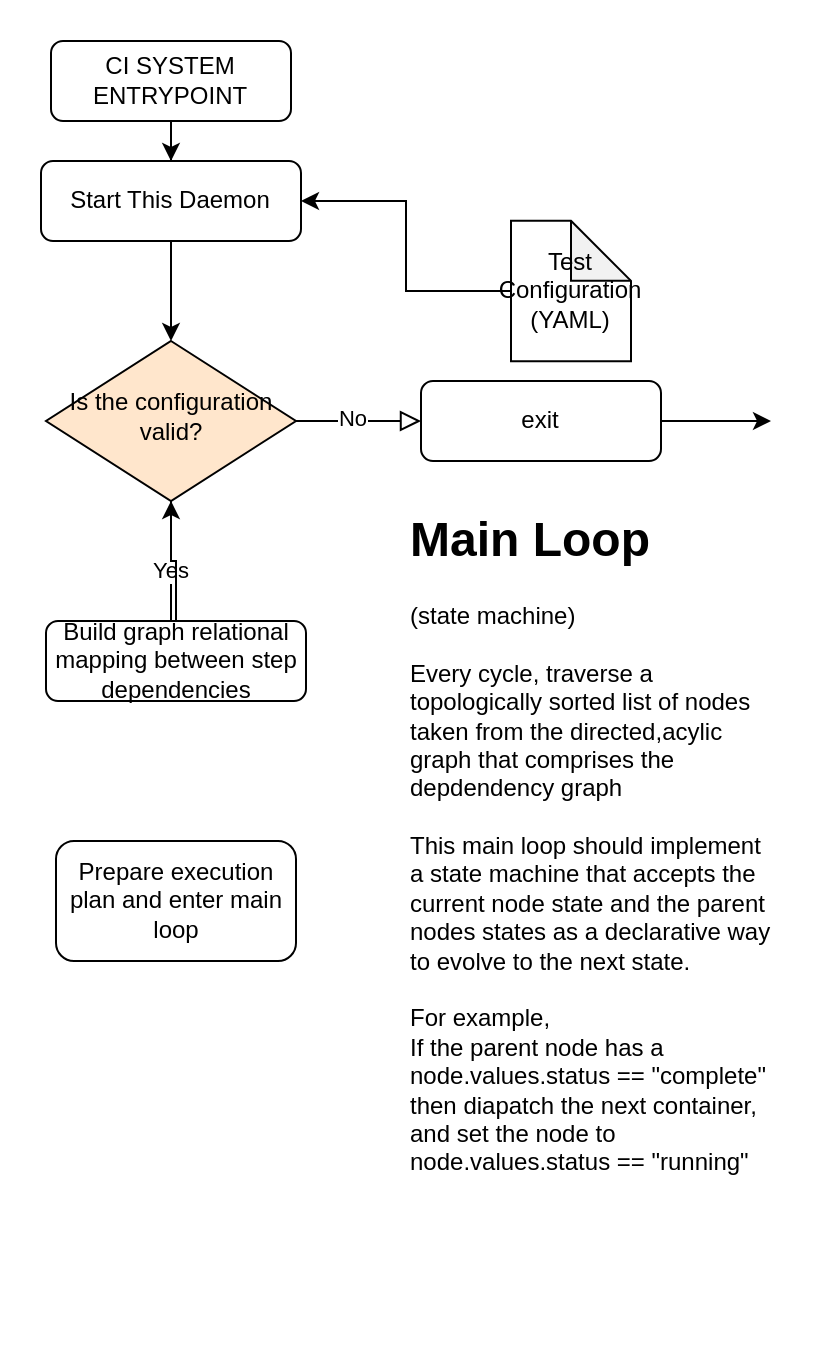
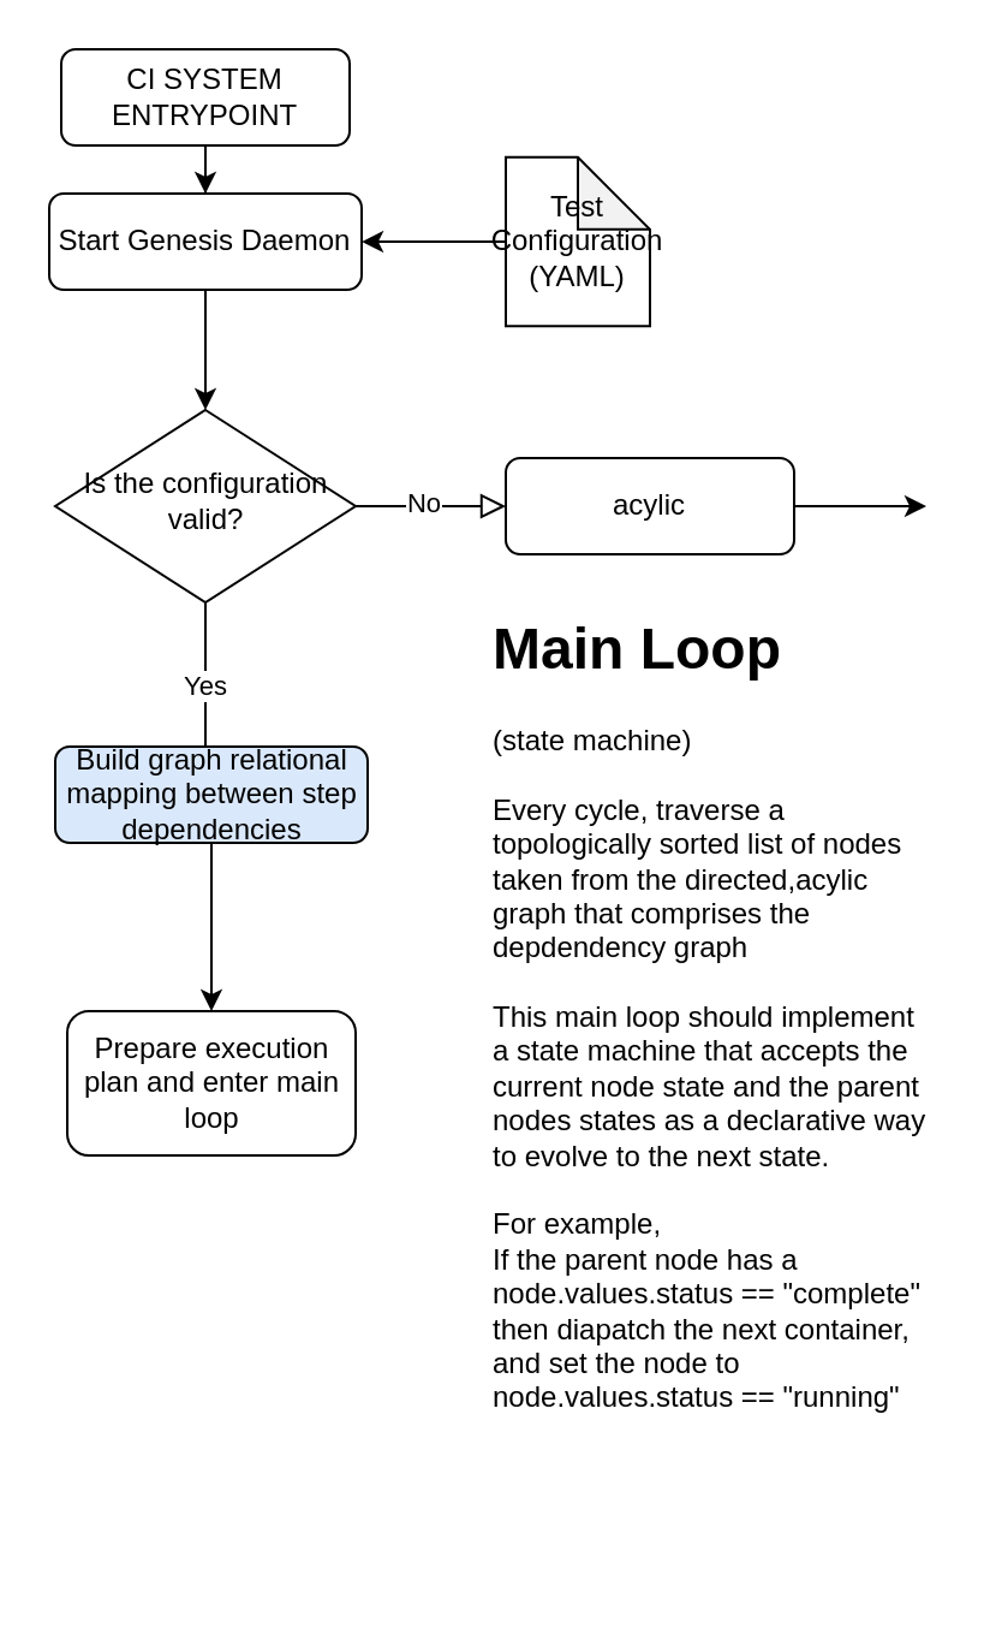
  <mxCell id="0" />
  <mxCell id="1" parent="0" />
  <mxCell id="2" value="" style="edgeStyle=orthogonalEdgeStyle;rounded=0;orthogonalLoop=1;jettySize=auto;html=1;" parent="1" source="3" target="14" edge="1"><mxGeometry relative="1" as="geometry" /></mxCell>
  <mxCell id="3" value="CI SYSTEM ENTRYPOINT" style="rounded=1;whiteSpace=wrap;html=1;fontSize=12;glass=0;strokeWidth=1;shadow=0;" parent="1" vertex="1"><mxGeometry x="25" y="20" width="120" height="40" as="geometry" /></mxCell>
  <mxCell id="4" value="" style="edgeStyle=orthogonalEdgeStyle;rounded=0;html=1;jettySize=auto;orthogonalLoop=1;fontSize=11;endArrow=block;endFill=0;endSize=8;strokeWidth=1;shadow=0;labelBackgroundColor=none;" parent="1" source="8" target="10" edge="1"><mxGeometry y="10" relative="1" as="geometry"><mxPoint as="offset" /></mxGeometry></mxCell>
  <mxCell id="5" value="No" style="edgeLabel;html=1;align=center;verticalAlign=middle;resizable=0;points=[];" parent="4" vertex="1" connectable="0"><mxGeometry x="-0.12" y="2" relative="1" as="geometry"><mxPoint as="offset" /></mxGeometry></mxCell>
  <mxCell id="6" value="" style="edgeStyle=orthogonalEdgeStyle;rounded=0;orthogonalLoop=1;jettySize=auto;html=1;" parent="1" source="8" edge="1"><mxGeometry relative="1" as="geometry"><mxPoint x="85" y="330" as="targetPoint" /></mxGeometry></mxCell>
  <mxCell id="7" value="Yes" style="edgeLabel;html=1;align=center;verticalAlign=middle;resizable=0;points=[];" parent="6" vertex="1" connectable="0"><mxGeometry x="-0.15" y="-1" relative="1" as="geometry"><mxPoint as="offset" /></mxGeometry></mxCell>
- <mxCell id="8" value="Is the configuration valid?" style="rhombus;whiteSpace=wrap;html=1;shadow=0;fontFamily=Helvetica;fontSize=12;align=center;strokeWidth=1;spacing=6;spacingTop=-4;fillColor=#ffe6cc;" parent="1" vertex="1"><mxGeometry x="22.5" y="170" width="125" height="80" as="geometry" /></mxCell>
+ <mxCell id="8" value="Is the configuration valid?" style="rhombus;whiteSpace=wrap;html=1;shadow=0;fontFamily=Helvetica;fontSize=12;align=center;strokeWidth=1;spacing=6;spacingTop=-4;" parent="1" vertex="1"><mxGeometry x="22.5" y="170" width="125" height="80" as="geometry" /></mxCell>
  <mxCell id="9" value="" style="edgeStyle=orthogonalEdgeStyle;rounded=0;orthogonalLoop=1;jettySize=auto;html=1;" parent="1" source="10" edge="1"><mxGeometry relative="1" as="geometry"><mxPoint x="385" y="210" as="targetPoint" /></mxGeometry></mxCell>
- <mxCell id="10" value="exit" style="rounded=1;whiteSpace=wrap;html=1;fontSize=12;glass=0;strokeWidth=1;shadow=0;" parent="1" vertex="1"><mxGeometry x="210" y="190" width="120" height="40" as="geometry" /></mxCell>
- <mxCell id="11" value="" style="edgeStyle=orthogonalEdgeStyle;rounded=0;orthogonalLoop=1;jettySize=auto;html=1;" parent="1" source="12" target="8" edge="1"><mxGeometry relative="1" as="geometry" /></mxCell>
- <mxCell id="12" value="Build graph relational mapping between step dependencies" style="rounded=1;whiteSpace=wrap;html=1;fontSize=12;glass=0;strokeWidth=1;shadow=0;" parent="1" vertex="1"><mxGeometry x="22.5" y="310" width="130" height="40" as="geometry" /></mxCell>
+ <mxCell id="10" value="acylic" style="rounded=1;whiteSpace=wrap;html=1;fontSize=12;glass=0;strokeWidth=1;shadow=0;" parent="1" vertex="1"><mxGeometry x="210" y="190" width="120" height="40" as="geometry" /></mxCell>
+ <mxCell id="11" value="" style="edgeStyle=orthogonalEdgeStyle;rounded=0;orthogonalLoop=1;jettySize=auto;html=1;" parent="1" source="12" target="17" edge="1"><mxGeometry relative="1" as="geometry" /></mxCell>
+ <mxCell id="12" value="Build graph relational mapping between step dependencies" style="rounded=1;whiteSpace=wrap;html=1;fontSize=12;glass=0;strokeWidth=1;shadow=0;fillColor=#dae8fc;" parent="1" vertex="1"><mxGeometry x="22.5" y="310" width="130" height="40" as="geometry" /></mxCell>
  <mxCell id="13" value="" style="edgeStyle=orthogonalEdgeStyle;rounded=0;orthogonalLoop=1;jettySize=auto;html=1;" parent="1" source="14" target="8" edge="1"><mxGeometry relative="1" as="geometry" /></mxCell>
- <mxCell id="14" value="Start This Daemon" style="rounded=1;whiteSpace=wrap;html=1;fontSize=12;glass=0;strokeWidth=1;shadow=0;" parent="1" vertex="1"><mxGeometry x="20" y="80" width="130" height="40" as="geometry" /></mxCell>
+ <mxCell id="14" value="Start Genesis Daemon" style="rounded=1;whiteSpace=wrap;html=1;fontSize=12;glass=0;strokeWidth=1;shadow=0;" parent="1" vertex="1"><mxGeometry x="20" y="80" width="130" height="40" as="geometry" /></mxCell>
  <mxCell id="15" value="" style="edgeStyle=orthogonalEdgeStyle;rounded=0;orthogonalLoop=1;jettySize=auto;html=1;" parent="1" source="16" target="14" edge="1"><mxGeometry relative="1" as="geometry" /></mxCell>
- <mxCell id="16" value="Test&lt;br&gt;Configuration&lt;br&gt;(YAML)" style="shape=note;whiteSpace=wrap;html=1;backgroundOutline=1;darkOpacity=0.05;rounded=1;shadow=0;strokeWidth=1;glass=0;" parent="1" vertex="1"><mxGeometry x="255" y="109.93" width="60" height="70.15" as="geometry" /></mxCell>
+ <mxCell id="16" value="Test&lt;br&gt;Configuration&lt;br&gt;(YAML)" style="shape=note;whiteSpace=wrap;html=1;backgroundOutline=1;darkOpacity=0.05;rounded=1;shadow=0;strokeWidth=1;glass=0;" parent="1" vertex="1"><mxGeometry x="210" y="64.93" width="60" height="70.15" as="geometry" /></mxCell>
  <mxCell id="17" value="Prepare execution plan and enter main loop" style="whiteSpace=wrap;html=1;rounded=1;shadow=0;strokeWidth=1;glass=0;" parent="1" vertex="1"><mxGeometry x="27.5" y="420" width="120" height="60" as="geometry" /></mxCell>
  <mxCell id="18" value="&lt;h1&gt;Main Loop&lt;/h1&gt;&lt;div&gt;(state machine)&lt;/div&gt;&lt;div&gt;&lt;br&gt;&lt;/div&gt;&lt;div&gt;Every cycle, traverse a topologically sorted list of nodes taken from the directed,acylic graph that comprises the depdendency graph&lt;/div&gt;&lt;div&gt;&lt;br&gt;&lt;/div&gt;This main loop should implement a state machine that accepts the current node state and the parent nodes states as a declarative way to evolve to the next state.&lt;br&gt;&lt;br&gt;&lt;div&gt;For example,&lt;/div&gt;&lt;div&gt;If the parent node has a node.values.status == &quot;complete&quot; then diapatch the next container, and set the node to node.values.status == &quot;running&quot;&lt;/div&gt;&lt;div&gt;&lt;br&gt;&lt;/div&gt;&lt;div&gt;&lt;br&gt;&lt;/div&gt;&lt;p&gt;&lt;/p&gt;" style="text;html=1;strokeColor=none;fillColor=none;spacing=5;spacingTop=-20;whiteSpace=wrap;overflow=hidden;rounded=0;" parent="1" vertex="1"><mxGeometry x="200" y="250" width="190" height="410" as="geometry" /></mxCell>
